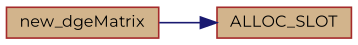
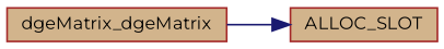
  digraph {
    rankdir=LR
    fontname=Montserrat
    node [color=brown fillcolor=tan fontname=Montserrat fontsize=10 shape=record style=filled]
-   n1 [fontcolor=black height=0.2 label=new_dgeMatrix width=0.4]
+   n1 [fontcolor=black height=0.2 label=dgeMatrix_dgeMatrix width=0.4]
    n2 [height=0.2 label=ALLOC_SLOT width=0.4]
    n1 -> n2 [color=midnightblue fontname=Montserrat fontsize=10 labelfontname="FreeSans.ttf" labelfontsize=10 style=solid]
  }
